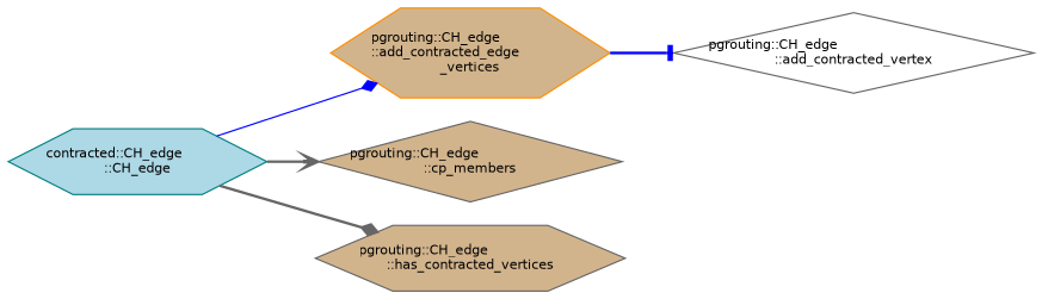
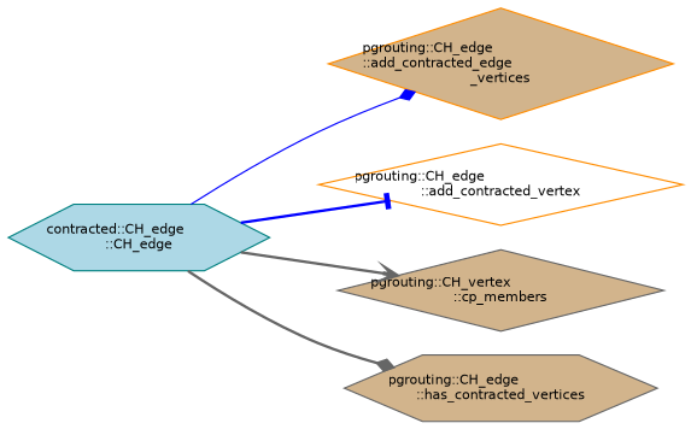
  digraph {
    rankdir=LR
    node [color=darkorange fillcolor=tan fontname=Helvetica fontsize=10 shape=hexagon style=filled]
    edge [arrowhead=diamond color=blue fontname=Helvetica fontsize=10 labelfontname=Helvetica labelfontsize=10 style=bold]
    n1 [color=teal fillcolor=lightblue fontcolor=black height=0.2 label="contracted::CH_edge\l::CH_edge" width=0.4]
-   n2 [height=0.2 label="pgrouting::CH_edge\l::add_contracted_edge\l_vertices" width=0.4]
-   n3 [color=gray40 fillcolor=white height=0.2 label="pgrouting::CH_edge\l::add_contracted_vertex" shape=diamond width=0.4]
-   n4 [color=gray40 height=0.2 label="pgrouting::CH_edge\l::cp_members" shape=diamond width=0.4]
+   n2 [height=0.2 label="pgrouting::CH_edge\l::add_contracted_edge\l_vertices" shape=diamond width=0.4]
+   n3 [fillcolor=white height=0.2 label="pgrouting::CH_edge\l::add_contracted_vertex" shape=diamond width=0.4]
+   n4 [color=gray40 height=0.2 label="pgrouting::CH_vertex\l::cp_members" shape=diamond width=0.4]
    n5 [color=gray40 height=0.2 label="pgrouting::CH_edge\l::has_contracted_vertices" width=0.4]
    n1 -> n2 [style=solid]
-   n2 -> n3 [arrowhead=tee]
+   n1 -> n3 [arrowhead=tee]
    n1 -> n4 [arrowhead=vee color=gray40]
    n1 -> n5 [color=gray40]
  }
